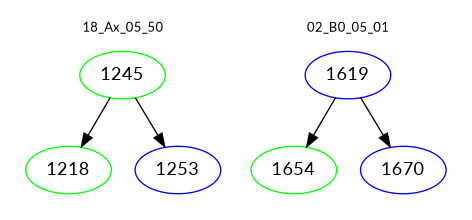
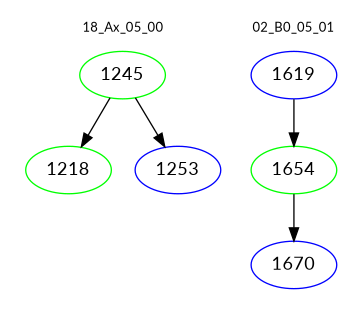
  digraph {
    fontname=Lato
    node [color=green fontname=Lato]
    edge [color=black fontname=Lato]
    n1 [label=1245]
    n2 [label=1218]
    n3 [color=blue label=1253]
    n4 [label=1654]
    n5 [color=blue label=1619]
    n6 [color=blue label=1670]
    subgraph cluster_1 {
      color=white
      fontsize=10
-     label="18_Ax_05_50"
+     label="18_Ax_05_00"
      n1
      n2
      n3
    }
    subgraph cluster_2 {
      color=white
      fontsize=10
      label="02_B0_05_01"
      n4
      n5
      n6
    }
    n1 -> n2
    n1 -> n3
-   n5 -> n6
+   n4 -> n6
    n5 -> n4
  }
